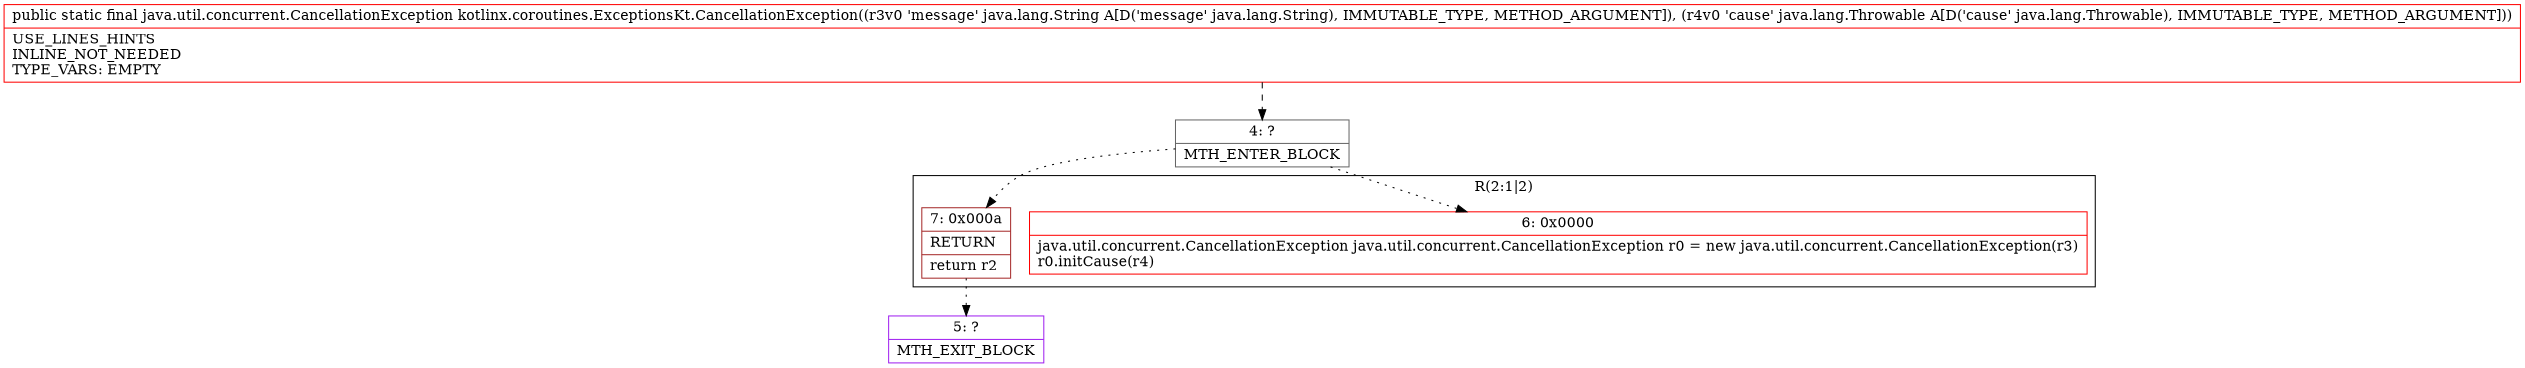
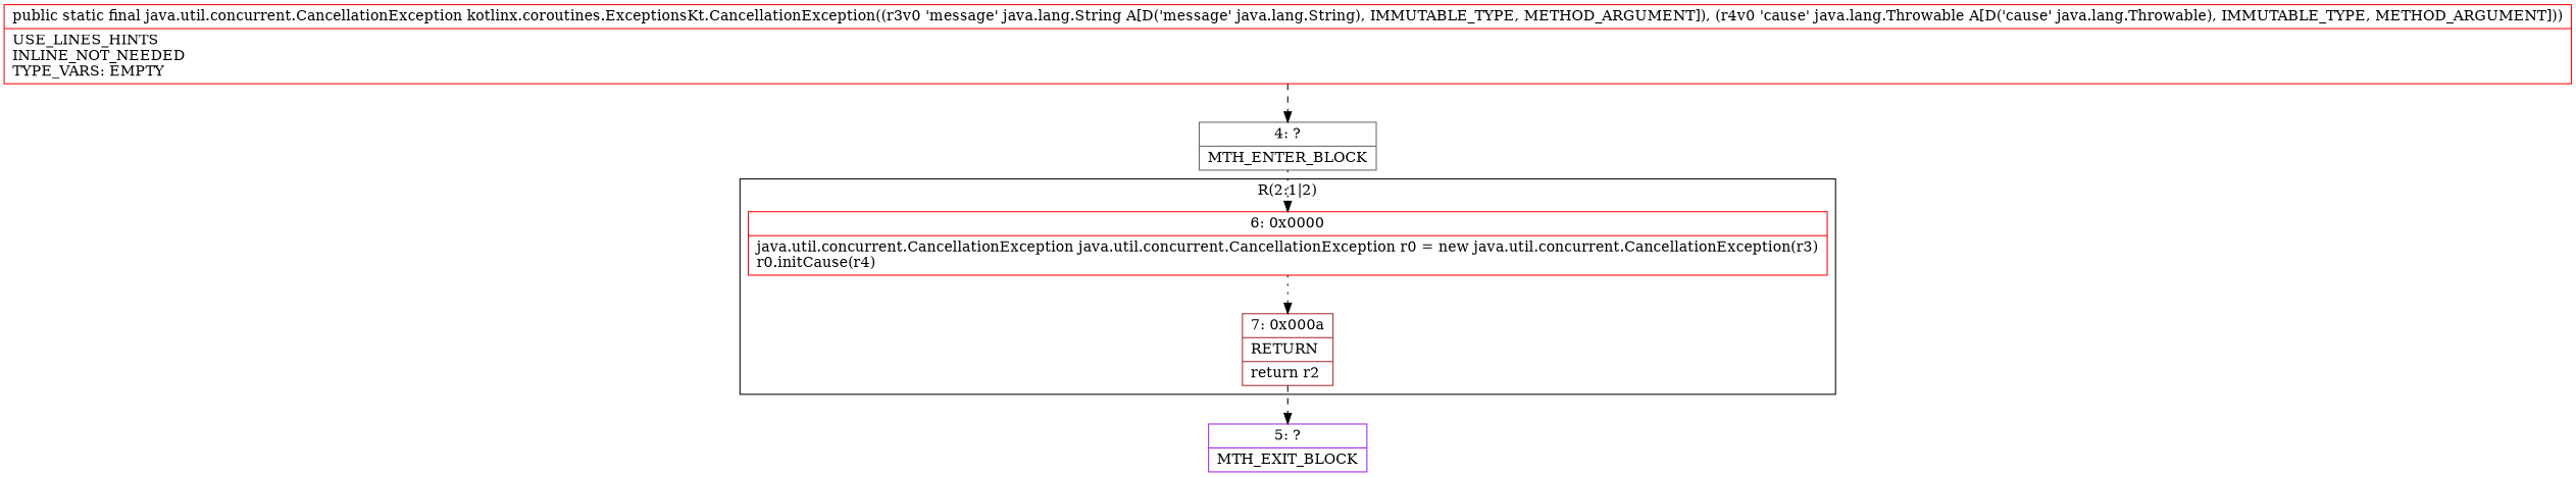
  digraph {
    node [color=red shape=record]
    edge [style=dotted]
    n1 [label="{6\:\ 0x0000|java.util.concurrent.CancellationException java.util.concurrent.CancellationException r0 = new java.util.concurrent.CancellationException(r3)\lr0.initCause(r4)\l}"]
    n2 [color=brown label="{7\:\ 0x000a|RETURN\l|return r2\l}"]
    n3 [color=purple label="{5\:\ ?|MTH_EXIT_BLOCK\l}"]
    n4 [color=gray40 label="{4\:\ ?|MTH_ENTER_BLOCK\l}"]
    n5 [label="{public static final java.util.concurrent.CancellationException kotlinx.coroutines.ExceptionsKt.CancellationException((r3v0 'message' java.lang.String A[D('message' java.lang.String), IMMUTABLE_TYPE, METHOD_ARGUMENT]), (r4v0 'cause' java.lang.Throwable A[D('cause' java.lang.Throwable), IMMUTABLE_TYPE, METHOD_ARGUMENT]))  | USE_LINES_HINTS\lINLINE_NOT_NEEDED\lTYPE_VARS: EMPTY\l}"]
    subgraph cluster_1 {
      label="R(2:1|2)"
      n1
      n2
    }
-   n4 -> n2
-   n2 -> n3
+   n1 -> n2
+   n2 -> n3 [style=dashed]
    n4 -> n1
    n5 -> n4 [style=dashed]
  }
